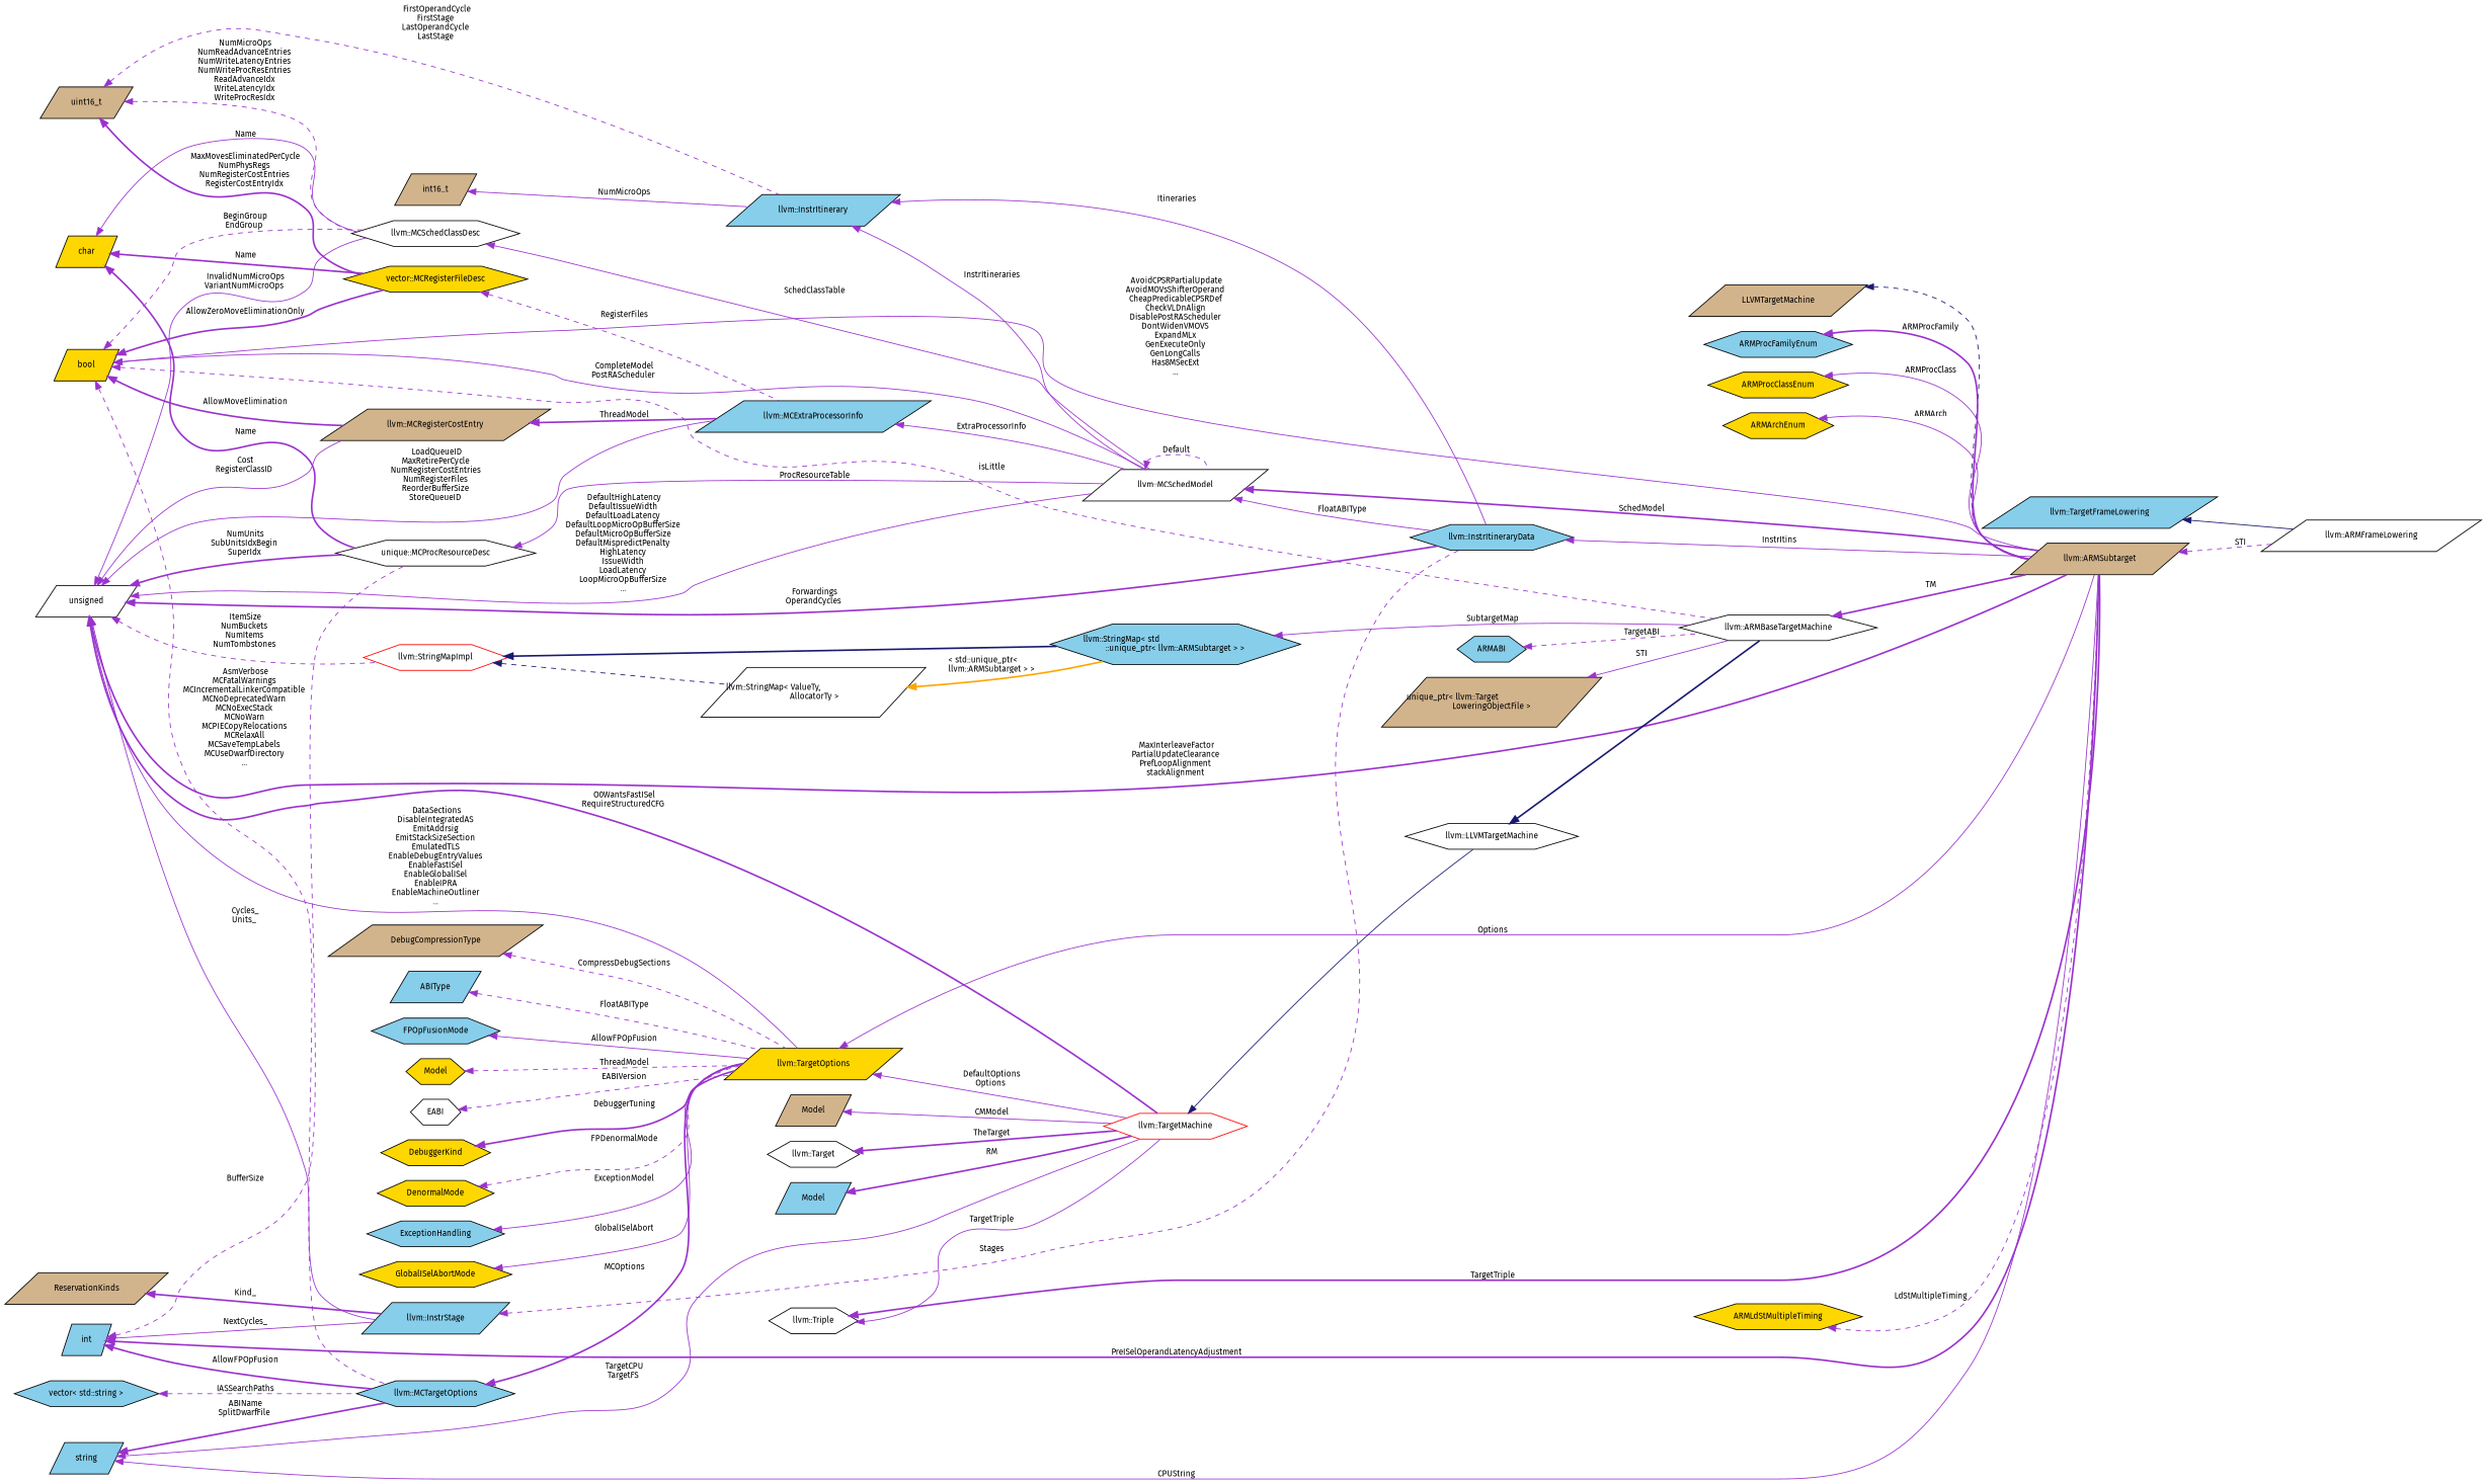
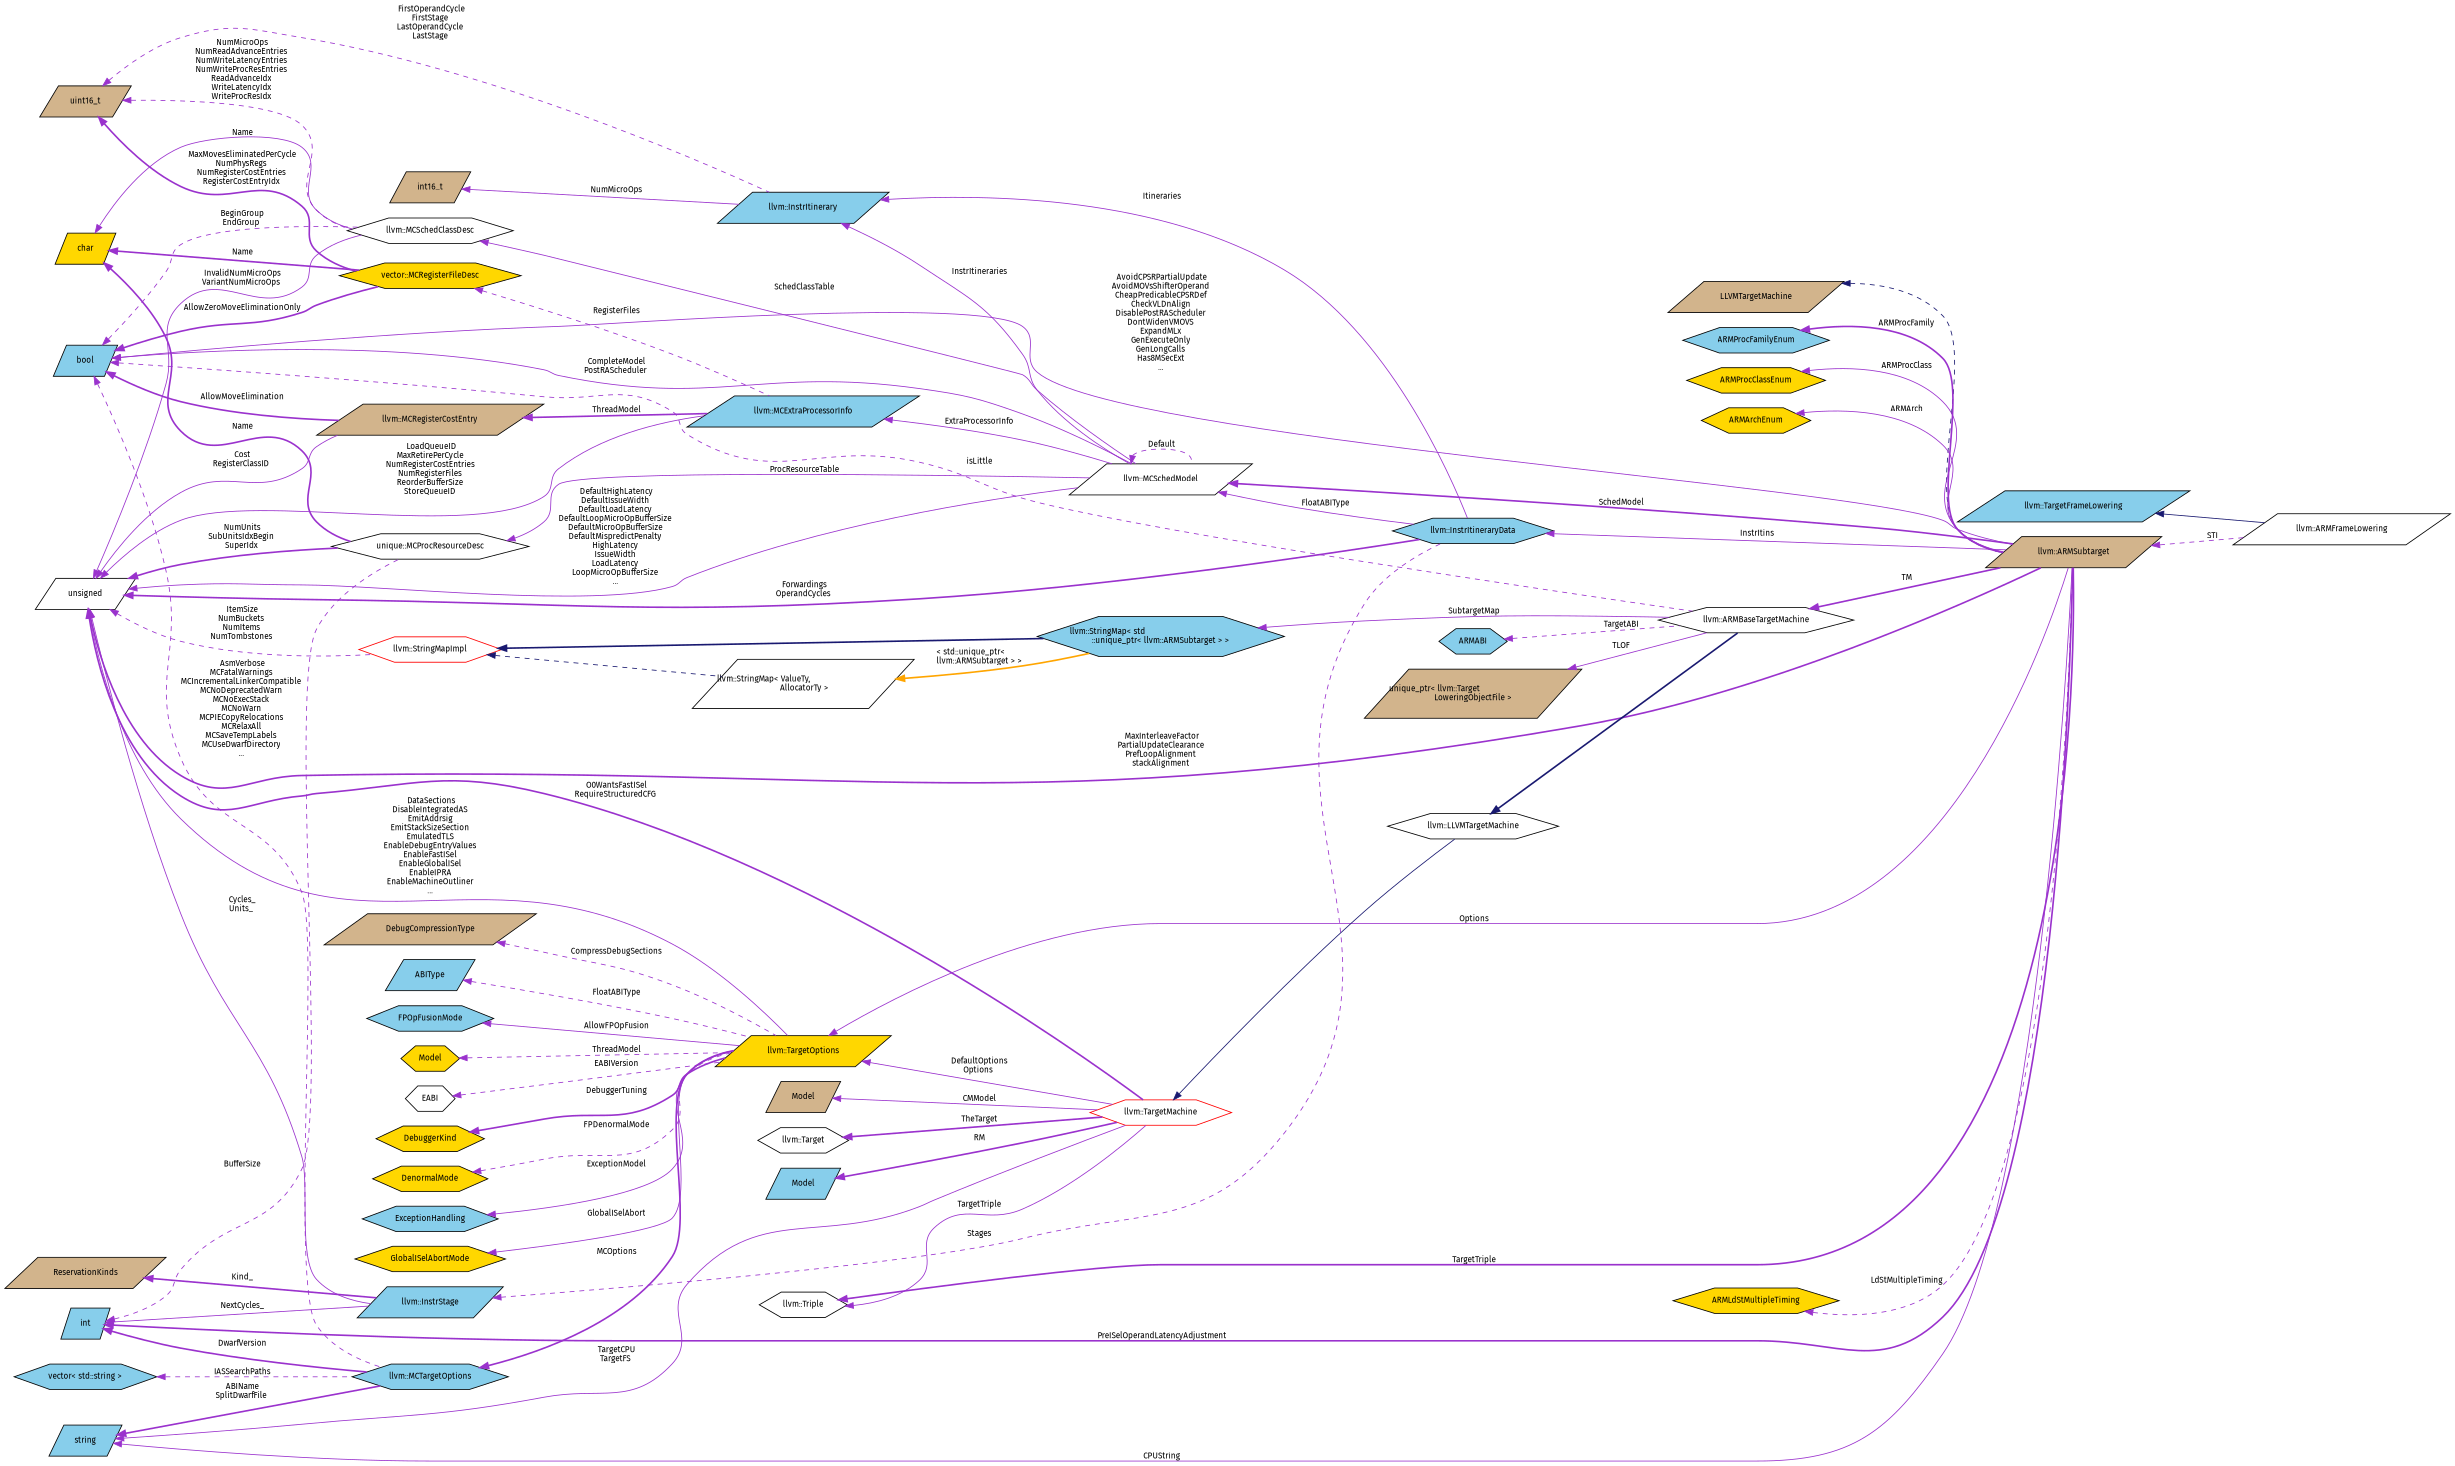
  digraph {
    fontname="Fira Sans"
    rankdir=LR
    node [color=black fillcolor=skyblue fontname="Fira Sans" fontsize=10 shape=hexagon style=filled]
    edge [color=darkorchid3 dir=back fontname="Fira Sans" fontsize=10 labelfontname=Helvetica labelfontsize=10 style=solid]
    n1 [fillcolor=white fontcolor=black height=0.2 label="llvm::ARMFrameLowering" shape=parallelogram width=0.4]
    n2 [height=0.2 label="llvm::TargetFrameLowering" shape=parallelogram width=0.4]
    n3 [fillcolor=tan height=0.2 label="llvm::ARMSubtarget" shape=parallelogram width=0.4]
    n4 [fillcolor=tan height=0.2 label=LLVMTargetMachine shape=parallelogram width=0.4]
    n5 [height=0.2 label=ARMProcFamilyEnum width=0.4]
    n6 [fillcolor=gold height=0.2 label=ARMProcClassEnum width=0.4]
    n7 [fillcolor=gold height=0.2 label=ARMArchEnum width=0.4]
-   n8 [fillcolor=gold height=0.2 label=bool shape=parallelogram width=0.4]
+   n8 [height=0.2 label=bool shape=parallelogram width=0.4]
    n9 [fillcolor=white height=0.2 label="llvm::MCSchedModel" shape=parallelogram width=0.4]
    n10 [fillcolor=white height=0.2 label="llvm::MCSchedClassDesc" width=0.4]
    n11 [fillcolor=gold height=0.2 label="vector::MCRegisterFileDesc" width=0.4]
    n12 [fillcolor=tan height=0.2 label="llvm::MCRegisterCostEntry" shape=parallelogram width=0.4]
    n13 [height=0.2 label="llvm::MCTargetOptions" width=0.4]
    n14 [fillcolor=white height=0.2 label="llvm::ARMBaseTargetMachine" width=0.4]
    n15 [height=0.2 label="llvm::InstrItineraryData" width=0.4]
    n16 [height=0.2 label="llvm::MCExtraProcessorInfo" shape=parallelogram width=0.4]
    n17 [fillcolor=gold height=0.2 label="llvm::TargetOptions" shape=parallelogram width=0.4]
    n18 [fillcolor=white height=0.2 label=unsigned shape=parallelogram width=0.4]
    n19 [fillcolor=white height=0.2 label="unique::MCProcResourceDesc" width=0.4]
    n20 [height=0.2 label="llvm::InstrStage" shape=parallelogram width=0.4]
    n21 [color=red fillcolor=white height=0.2 label="llvm::TargetMachine" width=0.4]
    n22 [color=red fillcolor=white height=0.2 label="llvm::StringMapImpl" width=0.4]
    n23 [fillcolor=white height=0.2 label="llvm::LLVMTargetMachine" width=0.4]
    n24 [height=0.2 label="llvm::StringMap\< std\l::unique_ptr\< llvm::ARMSubtarget \> \>" width=0.4]
    n25 [fillcolor=white height=0.2 label="llvm::StringMap\< ValueTy,\l AllocatorTy \>" shape=parallelogram width=0.4]
    n26 [height=0.2 label=string shape=parallelogram width=0.4]
    n27 [fillcolor=gold height=0.2 label=ARMLdStMultipleTiming width=0.4]
    n28 [height=0.2 label=int shape=parallelogram width=0.4]
    n29 [fillcolor=white height=0.2 label="llvm::Triple" width=0.4]
    n30 [fillcolor=gold height=0.2 label=char shape=parallelogram width=0.4]
    n31 [fillcolor=tan height=0.2 label=uint16_t shape=parallelogram width=0.4]
    n32 [height=0.2 label="llvm::InstrItinerary" shape=parallelogram width=0.4]
    n33 [fillcolor=tan height=0.2 label=int16_t shape=parallelogram width=0.4]
    n34 [fillcolor=tan height=0.2 label=ReservationKinds shape=parallelogram width=0.4]
    n35 [fillcolor=gold height=0.2 label=GlobalISelAbortMode width=0.4]
    n36 [fillcolor=tan height=0.2 label=DebugCompressionType shape=parallelogram width=0.4]
    n37 [height=0.2 label=ABIType shape=parallelogram width=0.4]
    n38 [height=0.2 label=FPOpFusionMode width=0.4]
    n39 [fillcolor=gold height=0.2 label=Model width=0.4]
    n40 [fillcolor=white height=0.2 label=EABI width=0.4]
    n41 [fillcolor=gold height=0.2 label=DebuggerKind width=0.4]
    n42 [fillcolor=gold height=0.2 label=DenormalMode width=0.4]
    n43 [height=0.2 label=ExceptionHandling width=0.4]
    n44 [height=0.2 label="vector\< std::string \>" width=0.4]
    n45 [fillcolor=white height=0.2 label="llvm::Target" width=0.4]
    n46 [height=0.2 label=Model shape=parallelogram width=0.4]
    n47 [fillcolor=tan height=0.2 label=Model shape=parallelogram width=0.4]
    n48 [height=0.2 label=ARMABI width=0.4]
    n49 [fillcolor=tan height=0.2 label="unique_ptr\< llvm::Target\lLoweringObjectFile \>" shape=parallelogram width=0.4]
    n2 -> n1 [color=midnightblue]
    n3 -> n1 [label=" STI" style=dashed]
    n4 -> n3 [color=midnightblue style=dashed]
    n5 -> n3 [label=" ARMProcFamily" style=bold]
    n6 -> n3 [label=" ARMProcClass"]
    n7 -> n3 [label=" ARMArch"]
    n8 -> n3 [label=" AvoidCPSRPartialUpdate\nAvoidMOVsShifterOperand\nCheapPredicableCPSRDef\nCheckVLDnAlign\nDisablePostRAScheduler\nDontWidenVMOVS\nExpandMLx\nGenExecuteOnly\nGenLongCalls\nHas8MSecExt\n..."]
    n8 -> n9 [label=" CompleteModel\nPostRAScheduler"]
    n8 -> n10 [label=" BeginGroup\nEndGroup" style=dashed]
    n8 -> n11 [label=" AllowZeroMoveEliminationOnly" style=bold]
    n8 -> n12 [label=" AllowMoveElimination" style=bold]
    n8 -> n13 [label=" AsmVerbose\nMCFatalWarnings\nMCIncrementalLinkerCompatible\nMCNoDeprecatedWarn\nMCNoExecStack\nMCNoWarn\nMCPIECopyRelocations\nMCRelaxAll\nMCSaveTempLabels\nMCUseDwarfDirectory\n..." style=dashed]
    n8 -> n14 [label=" isLittle" style=dashed]
    n9 -> n3 [label=" SchedModel" style=bold]
    n9 -> n9 [label=" Default" style=dashed]
    n9 -> n15 [label=" FloatABIType"]
    n10 -> n9 [label=" SchedClassTable"]
    n11 -> n16 [label=" RegisterFiles" style=dashed]
    n12 -> n16 [label=" ThreadModel" style=bold]
    n13 -> n17 [label=" MCOptions" style=bold]
    n14 -> n3 [label=" TM" style=bold]
    n15 -> n3 [label=" InstrItins"]
    n16 -> n9 [label=" ExtraProcessorInfo"]
    n17 -> n3 [label=" Options"]
    n17 -> n21 [label=" DefaultOptions\nOptions"]
    n18 -> n3 [label=" MaxInterleaveFactor\nPartialUpdateClearance\nPrefLoopAlignment\nstackAlignment" style=bold]
    n18 -> n9 [label=" DefaultHighLatency\nDefaultIssueWidth\nDefaultLoadLatency\nDefaultLoopMicroOpBufferSize\nDefaultMicroOpBufferSize\nDefaultMispredictPenalty\nHighLatency\nIssueWidth\nLoadLatency\nLoopMicroOpBufferSize\n..."]
    n18 -> n10 [label=" InvalidNumMicroOps\nVariantNumMicroOps"]
    n18 -> n12 [label=" Cost\nRegisterClassID"]
    n18 -> n15 [label=" Forwardings\nOperandCycles" style=bold]
    n18 -> n16 [label=" LoadQueueID\nMaxRetirePerCycle\nNumRegisterCostEntries\nNumRegisterFiles\nReorderBufferSize\nStoreQueueID"]
    n18 -> n17 [label=" DataSections\nDisableIntegratedAS\nEmitAddrsig\nEmitStackSizeSection\nEmulatedTLS\nEnableDebugEntryValues\nEnableFastISel\nEnableGlobalISel\nEnableIPRA\nEnableMachineOutliner\n..."]
    n18 -> n19 [label=" NumUnits\nSubUnitsIdxBegin\nSuperIdx" style=bold]
    n18 -> n20 [label=" Cycles_\nUnits_"]
    n18 -> n21 [label=" O0WantsFastISel\nRequireStructuredCFG" style=bold]
    n18 -> n22 [label=" ItemSize\nNumBuckets\nNumItems\nNumTombstones" style=dashed]
    n19 -> n9 [label=" ProcResourceTable"]
    n20 -> n15 [label=" Stages" style=dashed]
    n21 -> n23 [color=midnightblue]
    n22 -> n24 [color=midnightblue style=bold]
    n22 -> n25 [color=midnightblue style=dashed]
    n23 -> n14 [color=midnightblue style=bold]
    n24 -> n14 [label=" SubtargetMap"]
    n25 -> n24 [color=orange label=" \< std::unique_ptr\<\l llvm::ARMSubtarget \> \>" style=bold]
    n26 -> n3 [label=" CPUString"]
    n26 -> n13 [label=" ABIName\nSplitDwarfFile" style=bold]
    n26 -> n21 [label=" TargetCPU\nTargetFS"]
    n27 -> n3 [label=" LdStMultipleTiming" style=dashed]
    n28 -> n3 [label=" PreISelOperandLatencyAdjustment" style=bold]
-   n28 -> n13 [label=" AllowFPOpFusion" style=bold]
+   n28 -> n13 [label=" DwarfVersion" style=bold]
    n28 -> n19 [label=" BufferSize" style=dashed]
    n28 -> n20 [label=" NextCycles_"]
    n29 -> n3 [label=" TargetTriple" style=bold]
    n29 -> n21 [label=" TargetTriple"]
    n30 -> n10 [label=" Name"]
    n30 -> n11 [label=" Name" style=bold]
    n30 -> n19 [label=" Name" style=bold]
    n31 -> n10 [label=" NumMicroOps\nNumReadAdvanceEntries\nNumWriteLatencyEntries\nNumWriteProcResEntries\nReadAdvanceIdx\nWriteLatencyIdx\nWriteProcResIdx" style=dashed]
    n31 -> n11 [label=" MaxMovesEliminatedPerCycle\nNumPhysRegs\nNumRegisterCostEntries\nRegisterCostEntryIdx" style=bold]
    n31 -> n32 [label=" FirstOperandCycle\nFirstStage\nLastOperandCycle\nLastStage" style=dashed]
    n32 -> n9 [label=" InstrItineraries"]
    n32 -> n15 [label=" Itineraries"]
    n33 -> n32 [label=" NumMicroOps"]
    n34 -> n20 [label=" Kind_" style=bold]
    n35 -> n17 [label=" GlobalISelAbort"]
    n36 -> n17 [label=" CompressDebugSections" style=dashed]
    n37 -> n17 [label=" FloatABIType" style=dashed]
    n38 -> n17 [label=" AllowFPOpFusion"]
    n39 -> n17 [label=" ThreadModel" style=dashed]
    n40 -> n17 [label=" EABIVersion" style=dashed]
    n41 -> n17 [label=" DebuggerTuning" style=bold]
    n42 -> n17 [label=" FPDenormalMode" style=dashed]
    n43 -> n17 [label=" ExceptionModel"]
    n44 -> n13 [label=" IASSearchPaths" style=dashed]
    n45 -> n21 [label=" TheTarget" style=bold]
    n46 -> n21 [label=" RM" style=bold]
    n47 -> n21 [label=" CMModel"]
    n48 -> n14 [label=" TargetABI" style=dashed]
-   n49 -> n14 [label=" STI"]
+   n49 -> n14 [label=" TLOF"]
  }
